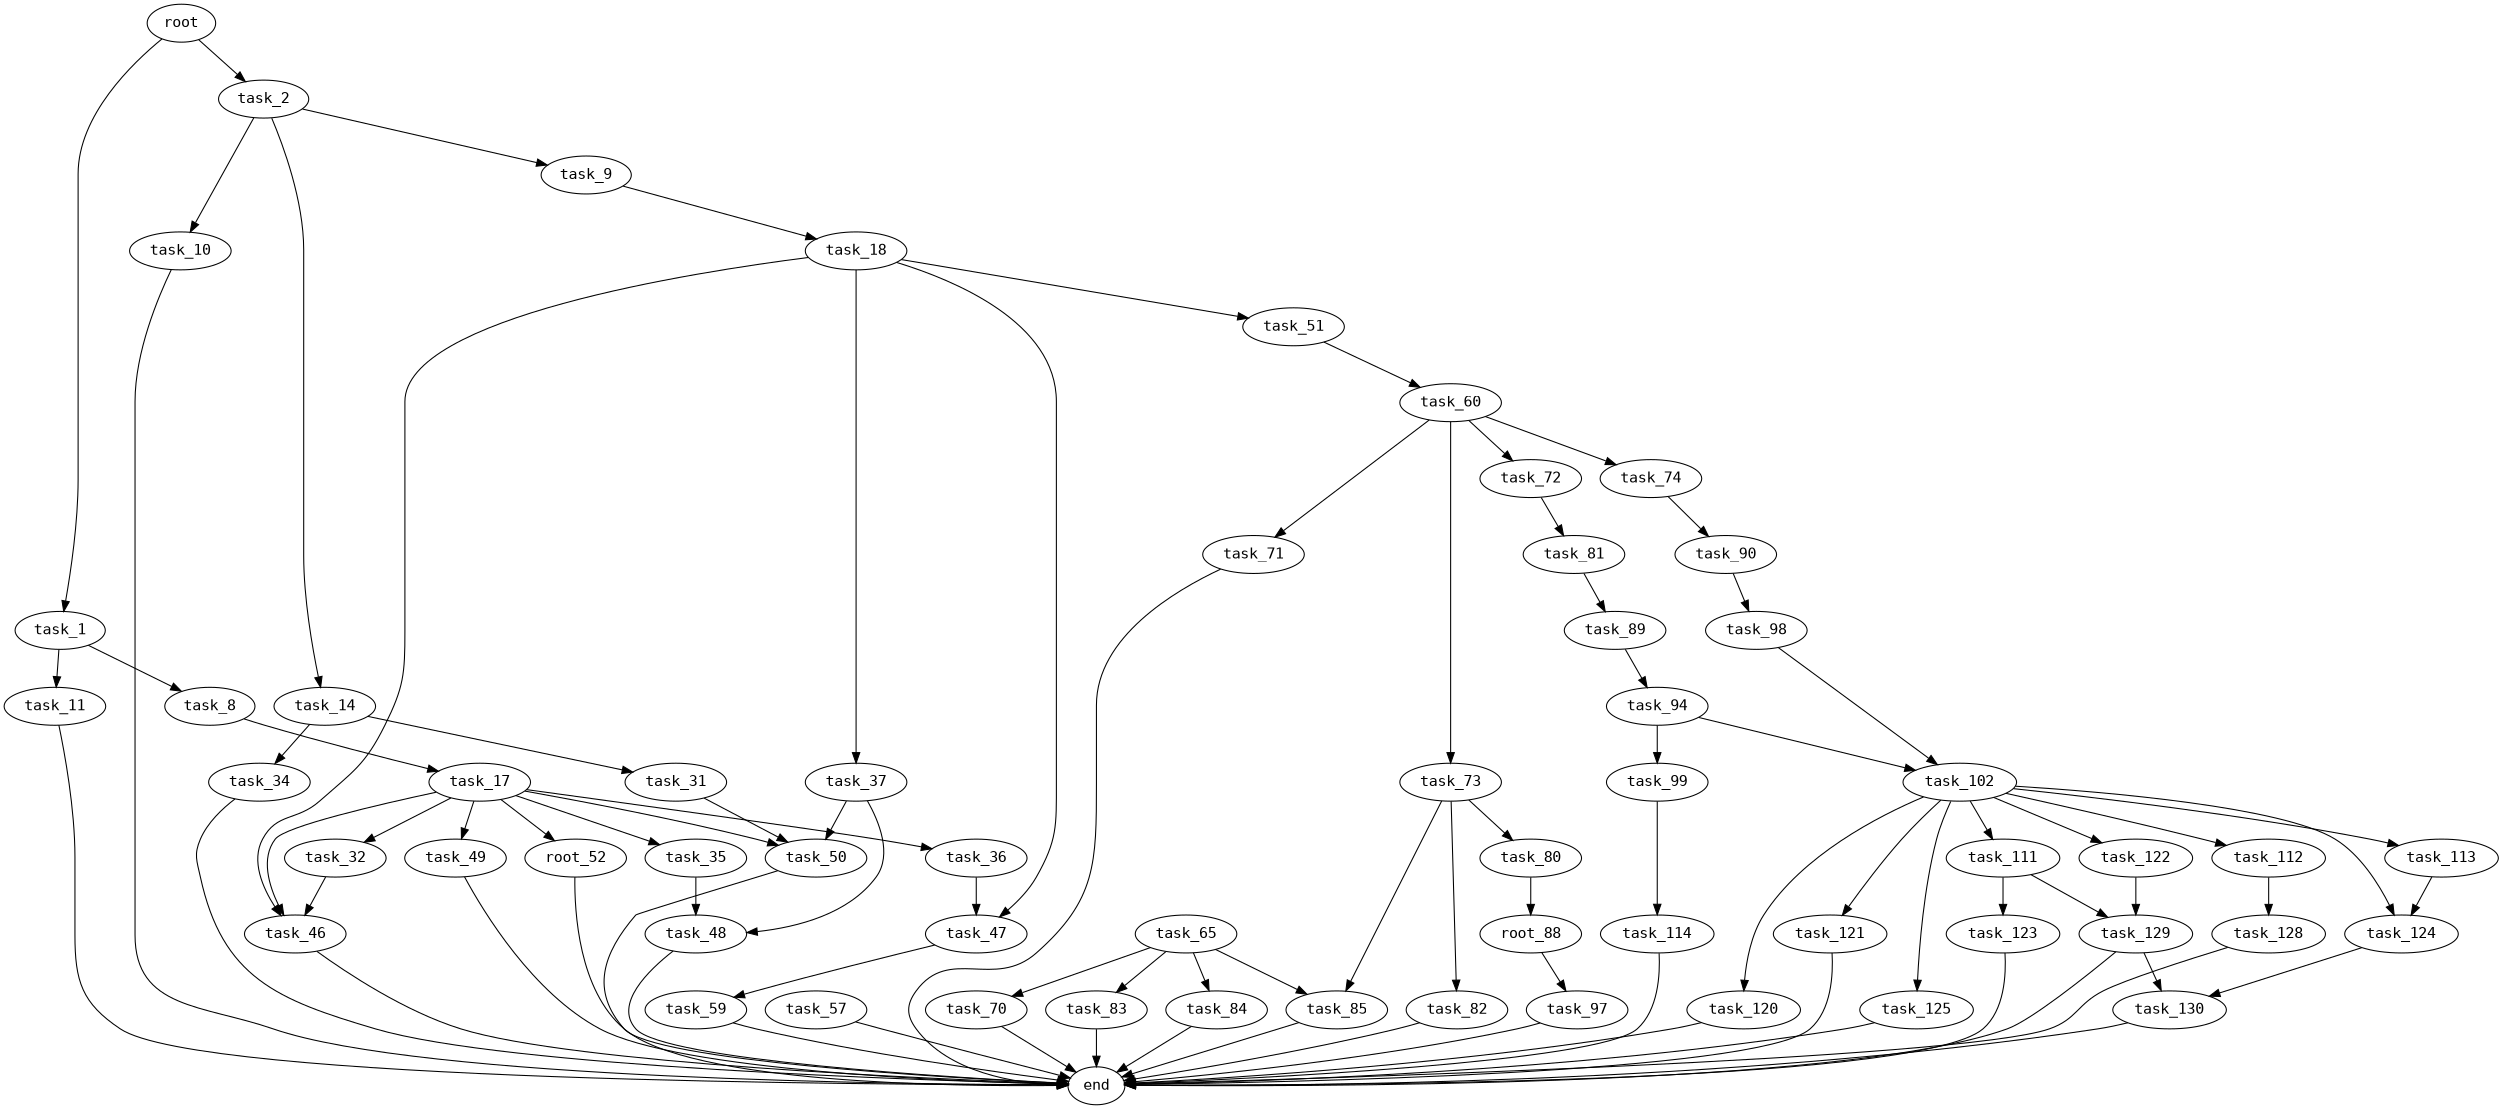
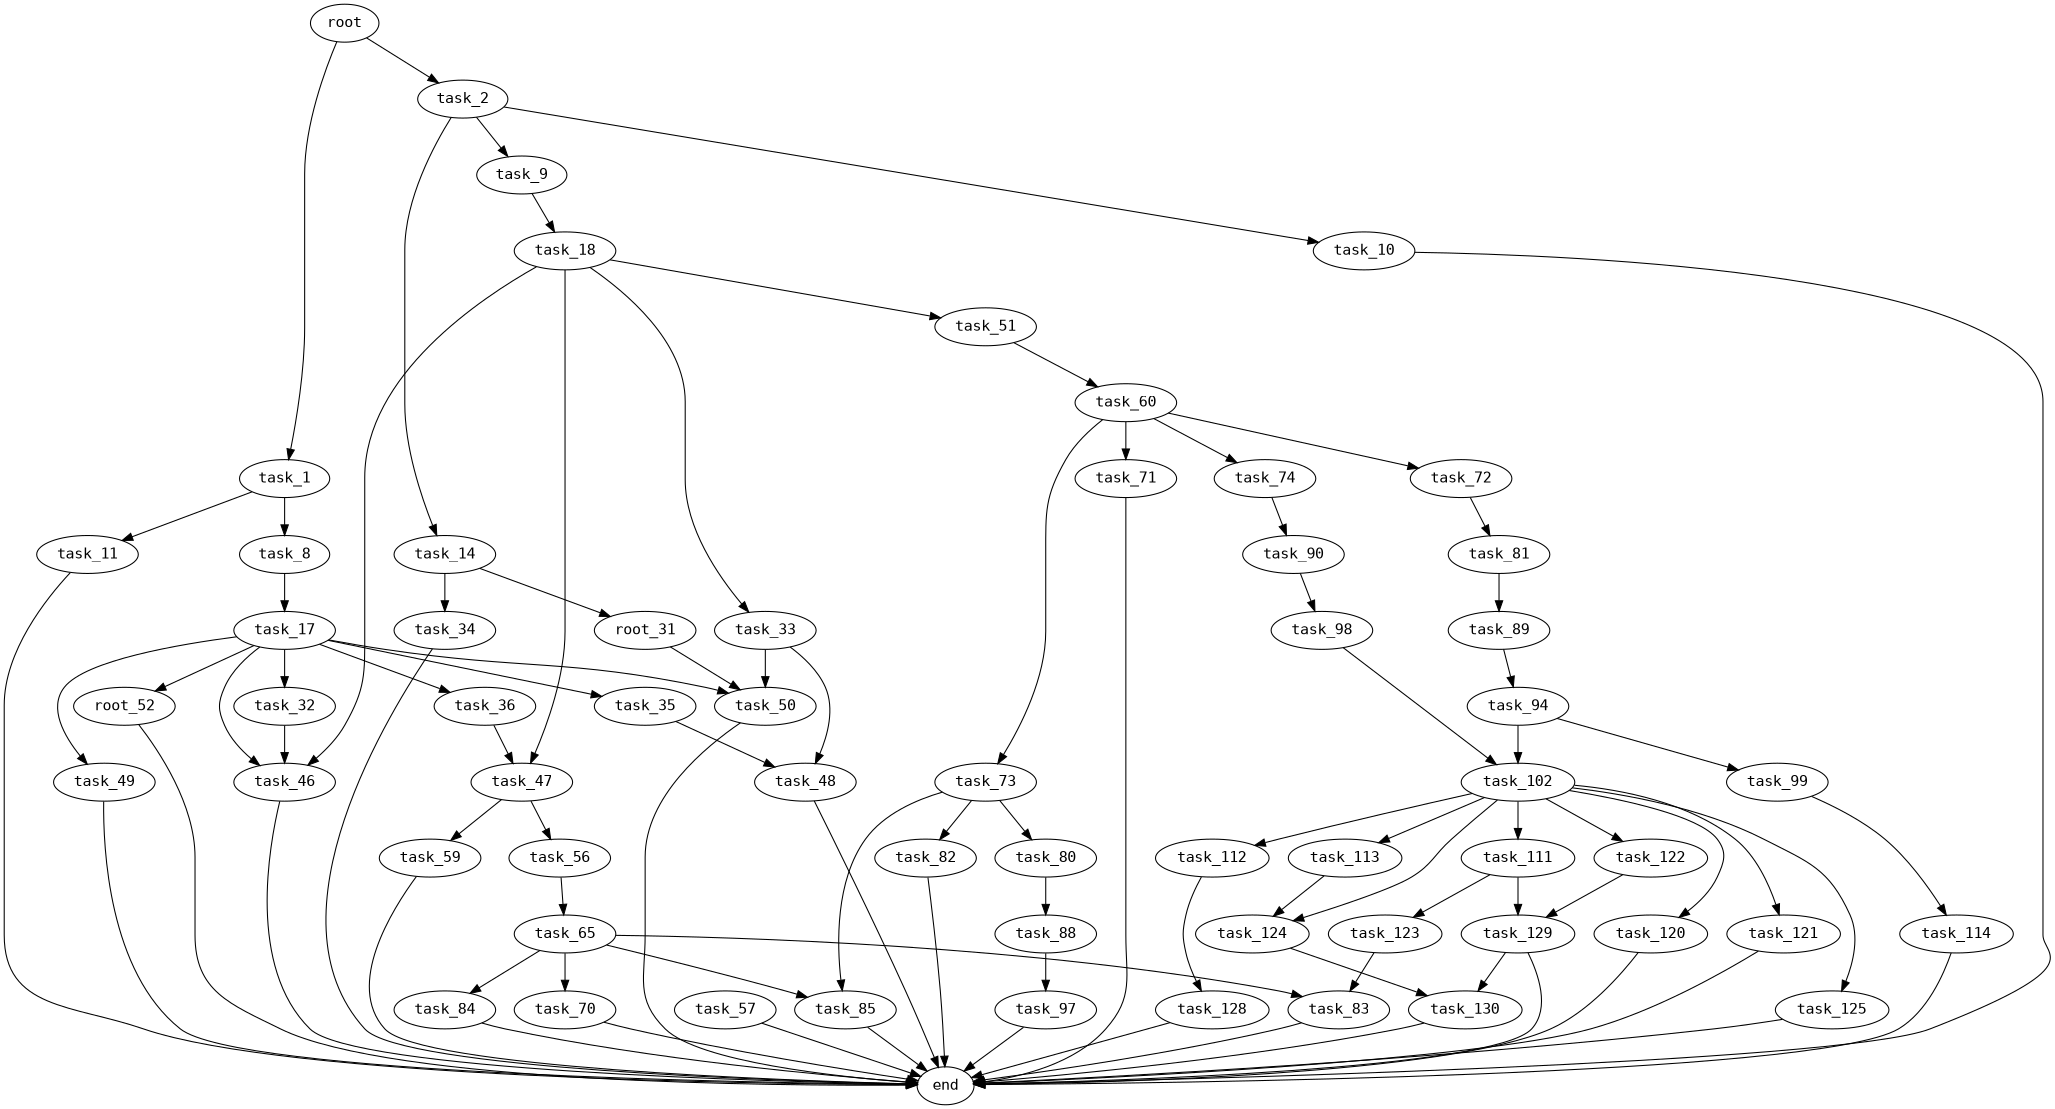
  digraph {
    fontname="DejaVu Sans Mono"
    node [fontname="DejaVu Sans Mono"]
    edge [fontname="DejaVu Sans Mono"]
    root
    task_1
    task_2
    task_8
    task_11
    task_9
    task_10
    task_14
    task_17
    end
    task_18
-   task_31
+   task_31 [label=root_31]
    task_34
    task_32
    task_35
    task_36
    task_46
    task_49
    task_50
    n20 [label=root_52]
-   task_37
+   task_37 [label=task_33]
    task_47
    task_51
    task_48
+   task_56
    task_59
    task_60
    task_57
    task_65
    task_71
    task_72
    task_73
    task_74
    task_70
    task_83
    task_84
    task_85
    task_81
    task_80
    task_82
    task_90
    task_89
-   task_88 [label=root_88]
+   task_88
    task_98
    task_94
    task_97
    task_102
    task_99
    task_114
    task_111
    task_112
    task_113
    task_120
    task_121
    task_122
    task_124
    task_125
    task_123
    task_129
    task_128
    task_130
    root -> task_1
    root -> task_2
    task_1 -> task_8
    task_1 -> task_11
    task_2 -> task_9
    task_2 -> task_10
    task_2 -> task_14
    task_8 -> task_17
    task_11 -> end
    task_9 -> task_18
    task_10 -> end
    task_14 -> task_31
    task_14 -> task_34
    task_17 -> task_32
    task_17 -> task_35
    task_17 -> task_36
    task_17 -> task_46
    task_17 -> task_49
    task_17 -> task_50
    task_17 -> n20
    task_18 -> task_46
    task_18 -> task_37
    task_18 -> task_47
    task_18 -> task_51
    task_31 -> task_50
    task_34 -> end
    task_32 -> task_46
    task_35 -> task_48
    task_36 -> task_47
    task_46 -> end
    task_49 -> end
    task_50 -> end
    n20 -> end
    task_37 -> task_50
    task_37 -> task_48
+   task_47 -> task_56
    task_47 -> task_59
    task_51 -> task_60
    task_48 -> end
+   task_56 -> task_65
    task_59 -> end
    task_60 -> task_71
    task_60 -> task_72
    task_60 -> task_73
    task_60 -> task_74
    task_57 -> end
    task_65 -> task_70
    task_65 -> task_83
    task_65 -> task_84
    task_65 -> task_85
    task_71 -> end
    task_72 -> task_81
    task_73 -> task_85
    task_73 -> task_80
    task_73 -> task_82
    task_74 -> task_90
    task_70 -> end
    task_83 -> end
    task_84 -> end
    task_85 -> end
    task_81 -> task_89
    task_80 -> task_88
    task_82 -> end
    task_90 -> task_98
    task_89 -> task_94
    task_88 -> task_97
    task_98 -> task_102
    task_94 -> task_102
    task_94 -> task_99
    task_97 -> end
    task_102 -> task_111
    task_102 -> task_112
    task_102 -> task_113
    task_102 -> task_120
    task_102 -> task_121
    task_102 -> task_122
    task_102 -> task_124
    task_102 -> task_125
    task_99 -> task_114
    task_114 -> end
    task_111 -> task_123
    task_111 -> task_129
    task_112 -> task_128
    task_113 -> task_124
    task_120 -> end
    task_121 -> end
    task_122 -> task_129
    task_124 -> task_130
    task_125 -> end
-   task_123 -> end
+   task_123 -> task_83
    task_129 -> end
    task_129 -> task_130
    task_128 -> end
    task_130 -> end
  }
